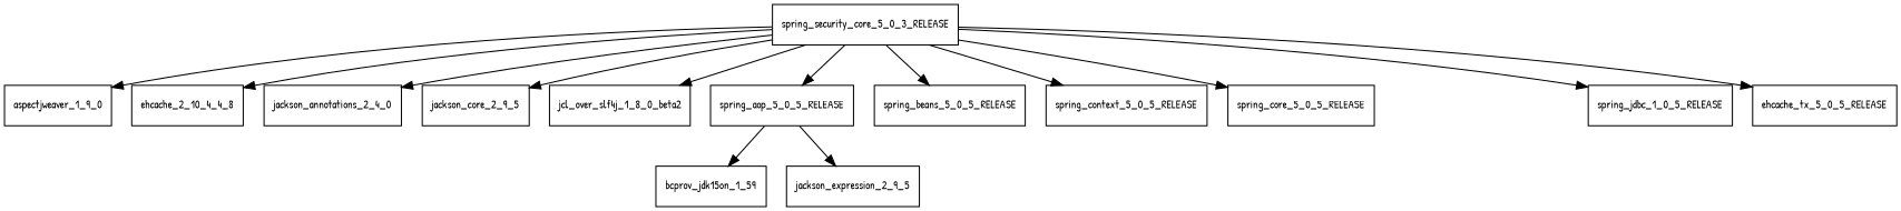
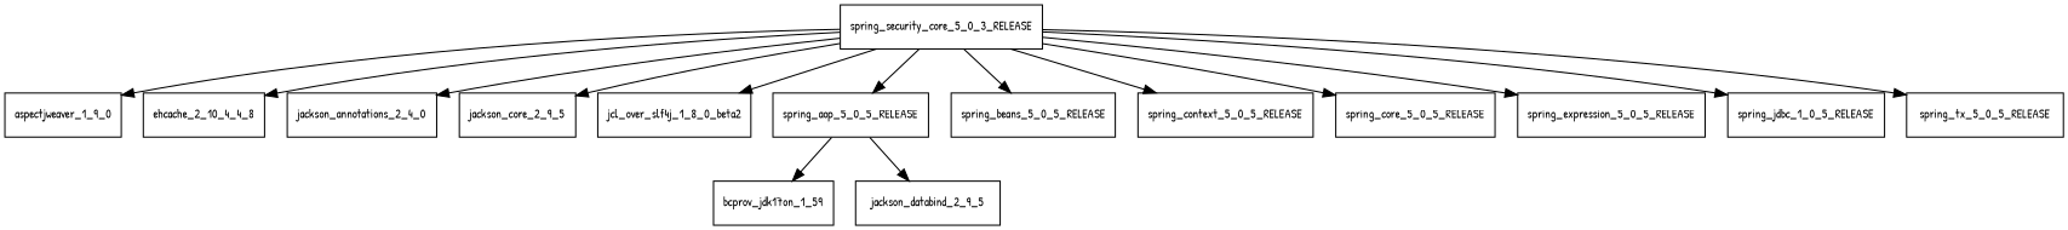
  digraph {
    fontname="Patrick Hand"
    node [fontname="Patrick Hand" fontsize=10.0 shape=box]
    edge [fontname="Patrick Hand"]
    spring_security_core_5_0_3_RELEASE
    aspectjweaver_1_9_0
    ehcache_2_10_4_4_8
    n4 [label=jackson_annotations_2_4_0]
    jackson_core_2_9_5
    jcl_over_slf4j_1_8_0_beta2
    spring_aop_5_0_5_RELEASE
    spring_beans_5_0_5_RELEASE
    spring_context_5_0_5_RELEASE
    spring_core_5_0_5_RELEASE
+   spring_expression_5_0_5_RELEASE
    n12 [label=spring_jdbc_1_0_5_RELEASE]
-   spring_tx_5_0_5_RELEASE [label=ehcache_tx_5_0_5_RELEASE]
-   bcprov_jdk15on_1_59
-   jackson_databind_2_9_5 [label=jackson_expression_2_9_5]
+   spring_tx_5_0_5_RELEASE
+   bcprov_jdk15on_1_59 [label=bcprov_jdk17on_1_59]
+   jackson_databind_2_9_5
    spring_security_core_5_0_3_RELEASE -> aspectjweaver_1_9_0
    spring_security_core_5_0_3_RELEASE -> ehcache_2_10_4_4_8
    spring_security_core_5_0_3_RELEASE -> n4
    spring_security_core_5_0_3_RELEASE -> jackson_core_2_9_5
    spring_security_core_5_0_3_RELEASE -> jcl_over_slf4j_1_8_0_beta2
    spring_security_core_5_0_3_RELEASE -> spring_aop_5_0_5_RELEASE
    spring_security_core_5_0_3_RELEASE -> spring_beans_5_0_5_RELEASE
    spring_security_core_5_0_3_RELEASE -> spring_context_5_0_5_RELEASE
    spring_security_core_5_0_3_RELEASE -> spring_core_5_0_5_RELEASE
+   spring_security_core_5_0_3_RELEASE -> spring_expression_5_0_5_RELEASE
    spring_security_core_5_0_3_RELEASE -> n12
    spring_security_core_5_0_3_RELEASE -> spring_tx_5_0_5_RELEASE
    spring_aop_5_0_5_RELEASE -> bcprov_jdk15on_1_59
    spring_aop_5_0_5_RELEASE -> jackson_databind_2_9_5
  }
